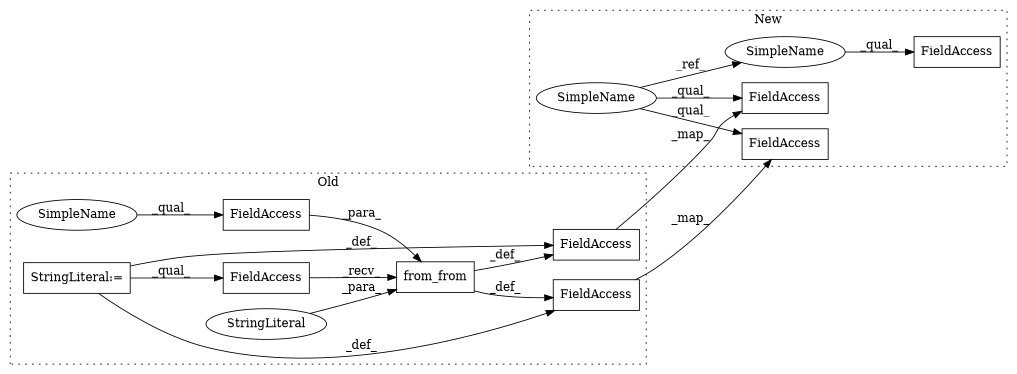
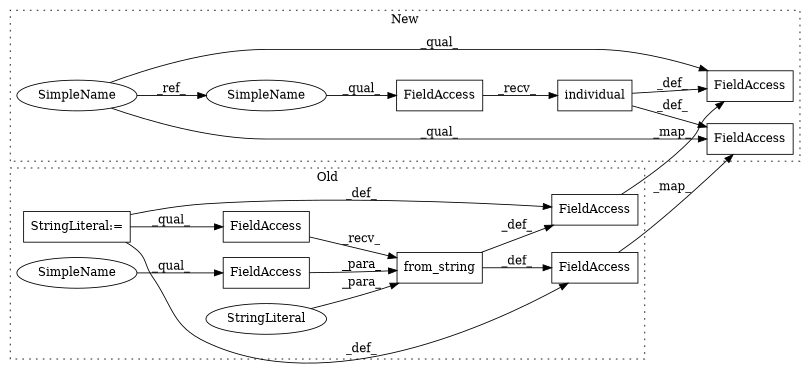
  digraph {
    rankdir=LR
    node [a=22 l=8 s=6351 shape=box]
-   n1 [a=32 l="12,1" label=from_from s="6312,6365"]
+   n1 [a=32 l="12,1" label=from_string s="6312,6365"]
    n2 [l=18 label=FieldAccess s=6293]
    n3 [l=14 label=FieldAccess]
    n4 [a=7 l=7 label="StringLiteral:=" s=6189]
    n5 [a=45 l=26 label=StringLiteral s=6324 shape=ellipse]
    n6 [l=28 label=FieldAccess s=6264]
    n7 [l=25 label=FieldAccess s=6372]
    n8 [a=42 label=SimpleName shape=ellipse]
+   n9 [a=32 l=12 label=individual s=8111]
    n10 [l=17 label=FieldAccess s=8093]
    n11 [a=42 label=SimpleName s=8006 shape=ellipse]
    n12 [l=28 label=FieldAccess s=8064]
    n13 [l=25 label=FieldAccess s=8129]
    n14 [a=42 label=SimpleName s=8093 shape=ellipse]
    subgraph cluster_1 {
      label=Old
      style=dotted
      n1
      n2
      n3
      n4
      n5
      n6
      n7
      n8
    }
    subgraph cluster_2 {
      label=New
      style=dotted
+     n9
      n10
      n11
      n12
      n13
      n14
    }
    n1 -> n6 [label=_def_]
    n1 -> n7 [label=_def_]
    n2 -> n1 [label=_recv_]
    n3 -> n1 [label=_para_]
    n4 -> n2 [label=_qual_]
    n4 -> n6 [label=_def_]
    n4 -> n7 [label=_def_]
    n5 -> n1 [label=_para_]
    n6 -> n12 [label=_map_]
    n7 -> n13 [label=_map_]
    n8 -> n3 [label=_qual_]
+   n9 -> n12 [label=_def_]
+   n9 -> n13 [label=_def_]
+   n10 -> n9 [label=_recv_]
    n11 -> n12 [label=_qual_]
    n11 -> n13 [label=_qual_]
    n11 -> n14 [label=_ref_]
    n14 -> n10 [label=_qual_]
  }
